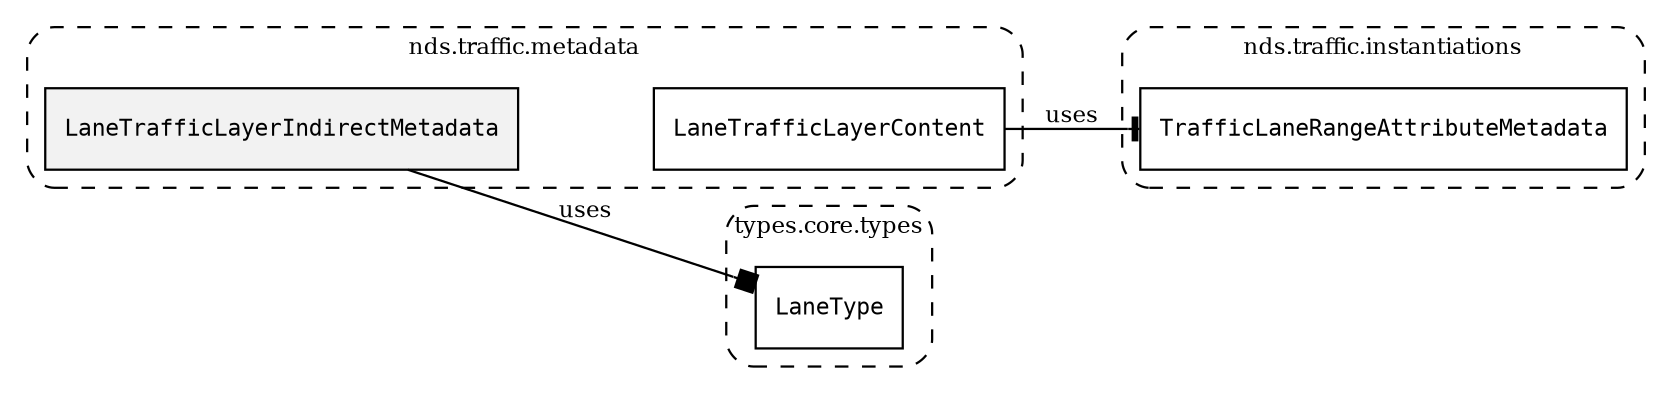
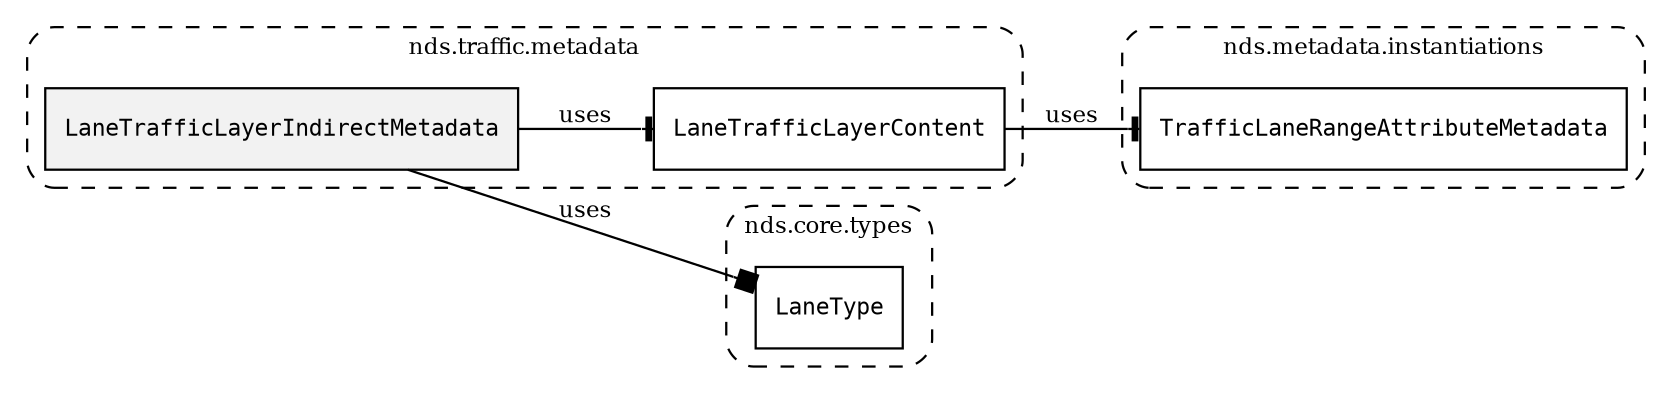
  digraph {
    fontsize=10
    rankdir=LR
    node [fontsize=10 shape=box]
    edge [arrowhead=tee fontsize=10]
    n1 [fillcolor="#0000000D" label=<<font face="monospace"><table align="center" border="0" cellspacing="0" cellpadding="0"><tr><td href="../../../content/packages/nds.traffic.metadata.html#Structure-LaneTrafficLayerIndirectMetadata" title="Structure defined in nds.traffic.metadata">LaneTrafficLayerIndirectMetadata</td></tr></table></font>> style=filled]
    n2 [label=<<font face="monospace"><table align="center" border="0" cellspacing="0" cellpadding="0"><tr><td href="../../../content/packages/nds.traffic.metadata.html#Bitmask-LaneTrafficLayerContent" title="Bitmask defined in nds.traffic.metadata">LaneTrafficLayerContent</td></tr></table></font>>]
    n3 [label=<<font face="monospace"><table align="center" border="0" cellspacing="0" cellpadding="0"><tr><td href="../../../content/packages/nds.traffic.instantiations.html#InstantiateType-TrafficLaneRangeAttributeMetadata" title="InstantiateType defined in nds.traffic.instantiations">TrafficLaneRangeAttributeMetadata</td></tr></table></font>>]
    n4 [label=<<font face="monospace"><table align="center" border="0" cellspacing="0" cellpadding="0"><tr><td href="../../../content/packages/nds.core.types.html#Structure-LaneType" title="Structure defined in nds.core.types">LaneType</td></tr></table></font>>]
    subgraph cluster_1 {
      label="nds.traffic.metadata"
      style="dashed, rounded"
      n1
      n2
    }
    subgraph cluster_2 {
-     label="nds.traffic.instantiations"
+     label="nds.metadata.instantiations"
      style="dashed, rounded"
      n3
    }
    subgraph cluster_3 {
-     label="types.core.types"
+     label="nds.core.types"
      style="dashed, rounded"
      n4
    }
+   n1 -> n2 [label=uses]
    n1 -> n4 [arrowhead=box label=uses]
    n2 -> n3 [label=uses]
  }
